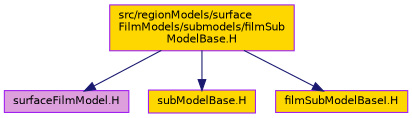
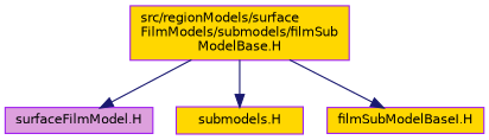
  digraph {
    node [color=purple fillcolor=gold fontname=Helvetica fontsize=10 shape=record style=filled]
    edge [color=midnightblue fontname=Helvetica fontsize=10 labelfontname=Helvetica labelfontsize=10 style=solid]
    n1 [fontcolor=black height=0.2 label="src/regionModels/surface\lFilmModels/submodels/filmSub\lModelBase.H" width=0.4]
    n2 [height=0.2 label="surfaceFilmModel.H" width=0.4 fillcolor=plum]
-   n3 [height=0.2 label="subModelBase.H" width=0.4]
+   n3 [height=0.2 label="submodels.H" width=0.4]
    n4 [height=0.2 label="filmSubModelBaseI.H" width=0.4]
    n1 -> n2
    n1 -> n3
    n1 -> n4
  }
